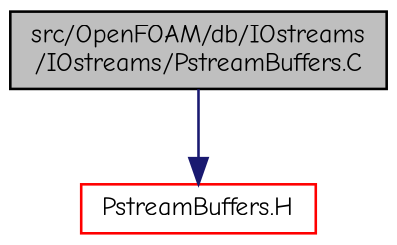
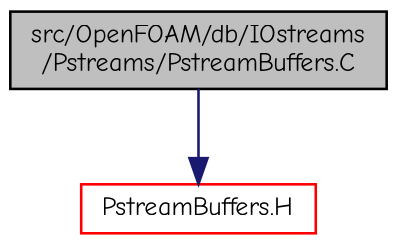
  digraph {
    fontname="Comic Neue"
    node [fontname="Comic Neue" fontsize=10 shape=record]
-   n1 [color=black fillcolor=grey75 fontcolor=black height=0.2 label="src/OpenFOAM/db/IOstreams\l/IOstreams/PstreamBuffers.C" style=filled width=0.4]
+   n1 [color=black fillcolor=grey75 fontcolor=black height=0.2 label="src/OpenFOAM/db/IOstreams\l/Pstreams/PstreamBuffers.C" style=filled width=0.4]
    n2 [color=red height=0.2 label="PstreamBuffers.H" width=0.4]
    n1 -> n2 [color=midnightblue fontname="Comic Neue" fontsize=10 labelfontname=Helvetica labelfontsize=10 style=solid]
  }
